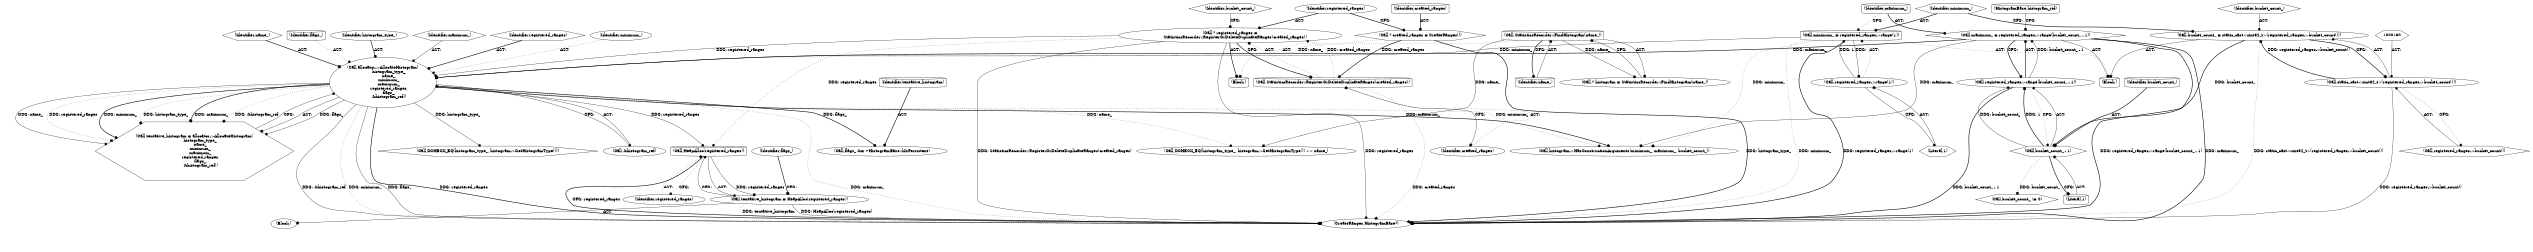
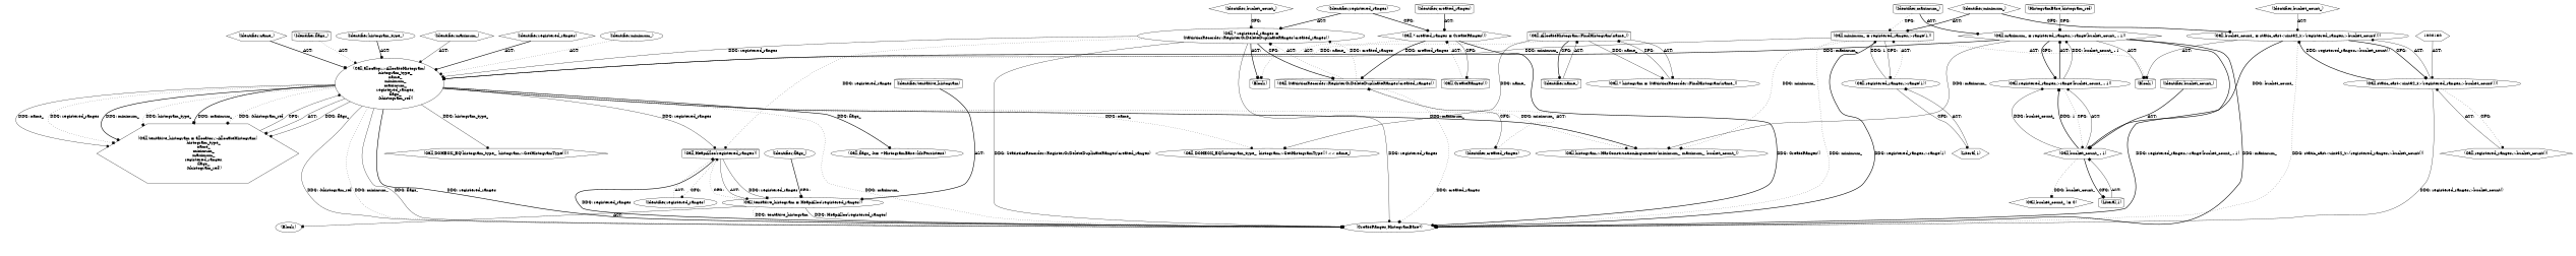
  digraph {
    fontname="DejaVu Serif"
    node [fontname="DejaVu Serif" shape=ellipse]
    edge [arrowhead=dot fontname="DejaVu Serif" style=solid]
    n1 [label="(Call,HeapAlloc(registered_ranges))" shape=cylinder]
    n2 [label="(Call,tentative_histogram = HeapAlloc(registered_ranges))"]
    n3 [label="(CreateRanges,HistogramBase*)"]
    n4 [label="(Identifier,registered_ranges)"]
    n5 [label="(Block,)"]
    n6 [label="(Call,* registered_ranges =\n        StatisticsRecorder::RegisterOrDeleteDuplicateRanges(created_ranges))"]
    n7 [label="(Call,StatisticsRecorder::RegisterOrDeleteDuplicateRanges(created_ranges))" shape=cylinder]
    n8 [label="(Call,allocator->AllocateHistogram(\n          histogram_type_,\n          name_,\n          minimum_,\n          maximum_,\n          registered_ranges,\n          flags_,\n          &histogram_ref))"]
    n9 [label="(Block,)" shape=cylinder]
    n10 [label="(Identifier,created_ranges)"]
    n11 [label="(Call,DCHECK_EQ(histogram_type_, histogram->GetHistogramType()))" shape=hexagon]
    n12 [label="(Call,DCHECK_EQ(histogram_type_, histogram->GetHistogramType()) << name_)"]
-   n13 [label="(Call,&histogram_ref)"]
    n14 [label="(Call,flags_ &= ~HistogramBase::kIsPersistent)"]
    n15 [label="(Call,histogram->HasConstructionArguments(minimum_, maximum_, bucket_count_))"]
    n16 [label="(Call,tentative_histogram = allocator->AllocateHistogram(\n          histogram_type_,\n          name_,\n          minimum_,\n          maximum_,\n          registered_ranges,\n          flags_,\n          &histogram_ref))" shape=hexagon]
    n17 [label="(Call,* created_ranges = CreateRanges())" shape=hexagon]
-   n19 [label="(Call,StatisticsRecorder::FindHistogram(name_))" shape=cylinder]
+   n18 [label="(Call,CreateRanges())" shape=cylinder]
+   n19 [label="(Call,AllocateHistogram::FindHistogram(name_))" shape=cylinder]
    n20 [label="(Identifier,name_)" shape=cylinder]
    n21 [label="(Call,* histogram = StatisticsRecorder::FindHistogram(name_))"]
    n22 [label="(Call,minimum_ = registered_ranges->range(1))" shape=cylinder]
    n23 [label="(Call,registered_ranges->range(1))"]
    n24 [label="(Block,)" shape=cylinder]
    n25 [label="(Literal,1)" shape=hexagon]
    n26 [label="(Call,maximum_ = registered_ranges->range(bucket_count_ - 1))" shape=hexagon]
    n27 [label="(Call,registered_ranges->range(bucket_count_ - 1))"]
    n28 [label="(Call,bucket_count_ - 1)" shape=hexagon]
    n29 [label="(Call,bucket_count_ != 0)" shape=hexagon]
    n30 [label="(Literal,1)" shape=cylinder]
    n31 [label="(Call,bucket_count_ = static_cast<uint32_t>(registered_ranges->bucket_count()))"]
    n32 [label="(Call,static_cast<uint32_t>(registered_ranges->bucket_count()))"]
    n33 [label="(Call,registered_ranges->bucket_count())" shape=hexagon]
    n34 [label="(Identifier,histogram_type_)"]
    n35 [label="(Identifier,maximum_)" shape=hexagon]
    n36 [label="(Identifier,maximum_)" shape=cylinder]
    n37 [label="(Identifier,tentative_histogram)" shape=cylinder]
    n38 [label="(Identifier,minimum_)" shape=hexagon]
    n39 [label="(Identifier,registered_ranges)" shape=hexagon]
    n40 [label="(HistogramBase,histogram_ref)" shape=cylinder]
    n41 [label="(Identifier,created_ranges)" shape=cylinder]
    n42 [label="(Identifier,bucket_count_)" shape=hexagon]
    n43 [label="(Identifier,minimum_)"]
    n44 [label="(Identifier,bucket_count_)" shape=cylinder]
    n45 [label="(Identifier,name_)" shape=hexagon]
    n46 [label="(Identifier,registered_ranges)"]
    n47 [label="(Identifier,flags_)"]
    n48 [label="(Identifier,flags_)" shape=cylinder]
    n49 [label="(Identifier,bucket_count_)" shape=hexagon]
    1000130 [shape=hexagon]
    n1 -> n2 [label="AST: "]
    n1 -> n2 [arrowhead=box label="DDG: registered_ranges"]
-   n1 -> n3 [arrowhead=box label="CFG: registered_ranges" style=bold]
+   n1 -> n3 [arrowhead=box label="DDG: registered_ranges" style=bold]
    n1 -> n4 [label="CFG: " style=dotted]
-   n2 -> n1 [label="CFG: "]
+   n2 -> n1 [label="CFG: " style=dotted]
    n2 -> n3 [arrowhead=box label="DDG: tentative_histogram" style=dotted]
    n2 -> n3 [arrowhead=box label="DDG: HeapAlloc(registered_ranges)"]
    n2 -> n5 [arrowhead=box label="AST: "]
    n4 -> n1 [arrowhead=box label="AST: " style=dotted]
    n6 -> n1 [label="DDG: registered_ranges" style=dotted]
    n6 -> n3 [label="DDG: StatisticsRecorder::RegisterOrDeleteDuplicateRanges(created_ranges)"]
    n6 -> n3 [label="DDG: registered_ranges"]
    n6 -> n7 [arrowhead=box label="CFG: " style=bold]
    n6 -> n8 [label="DDG: registered_ranges"]
    n6 -> n9 [arrowhead=box label="AST: " style=bold]
    n7 -> n3 [arrowhead=box label="DDG: created_ranges" style=dotted]
    n7 -> n6 [arrowhead=box label="AST: " style=dotted]
    n7 -> n6 [label="DDG: created_ranges" style=dotted]
    n7 -> n10 [arrowhead=box label="CFG: "]
    n8 -> n1 [label="DDG: registered_ranges"]
    n8 -> n3 [arrowhead=box label="DDG: minimum_" style=dotted]
    n8 -> n3 [label="DDG: maximum_" style=dotted]
    n8 -> n3 [label="DDG: &histogram_ref"]
    n8 -> n3 [arrowhead=box label="DDG: flags_"]
    n8 -> n3 [arrowhead=box label="DDG: registered_ranges" style=bold]
    n8 -> n11 [label="DDG: histogram_type_"]
    n8 -> n12 [label="DDG: name_" style=dotted]
-   n8 -> n13 [label="CFG: "]
    n8 -> n14 [label="DDG: flags_" style=bold]
    n8 -> n15 [label="DDG: minimum_" style=dotted]
    n8 -> n15 [label="DDG: maximum_" style=bold]
    n8 -> n16 [arrowhead=box label="AST: "]
    n8 -> n16 [label="DDG: flags_"]
    n8 -> n16 [label="DDG: name_"]
    n8 -> n16 [arrowhead=box label="DDG: registered_ranges" style=dotted]
    n8 -> n16 [label="DDG: minimum_" style=bold]
    n8 -> n16 [arrowhead=box label="DDG: histogram_type_" style=dotted]
    n8 -> n16 [arrowhead=box label="DDG: maximum_" style=bold]
    n8 -> n16 [arrowhead=box label="DDG: &histogram_ref" style=dotted]
    n10 -> n7 [arrowhead=box label="AST: " style=dotted]
-   n13 -> n8 [arrowhead=box label="AST: "]
    n16 -> n8 [label="CFG: "]
-   n17 -> n3 [label="DDG: histogram_type_" style=bold]
+   n17 -> n3 [label="DDG: CreateRanges()" style=bold]
    n17 -> n7 [label="DDG: created_ranges" style=bold]
    n17 -> n9 [arrowhead=box label="AST: " style=dotted]
+   n17 -> n18 [arrowhead=box label="CFG: "]
+   n18 -> n17 [arrowhead=box label="AST: " style=dotted]
    n19 -> n8 [arrowhead=box label="DDG: name_" style=dotted]
    n19 -> n12 [arrowhead=box label="DDG: name_"]
    n19 -> n20 [label="CFG: " style=bold]
    n19 -> n21 [arrowhead=box label="AST: "]
    n19 -> n21 [arrowhead=box label="DDG: name_"]
    n20 -> n19 [arrowhead=box label="AST: "]
    n21 -> n19 [arrowhead=box label="CFG: "]
    n22 -> n3 [arrowhead=box label="DDG: minimum_" style=dotted]
    n22 -> n3 [arrowhead=box label="DDG: registered_ranges->range(1)" style=bold]
    n22 -> n8 [label="DDG: minimum_"]
    n22 -> n15 [arrowhead=box label="DDG: minimum_" style=dotted]
-   n22 -> n23 [arrowhead=box label="DDG: "]
+   n22 -> n23 [arrowhead=box label="CFG: "]
    n22 -> n24 [arrowhead=box label="AST: " style=dotted]
    n23 -> n22 [label="AST: " style=dotted]
    n23 -> n22 [label="DDG: 1"]
    n23 -> n25 [label="CFG: "]
    n25 -> n23 [arrowhead=box label="AST: "]
    n26 -> n3 [label="DDG: registered_ranges->range(bucket_count_ - 1)" style=bold]
    n26 -> n3 [arrowhead=box label="DDG: maximum_" style=bold]
    n26 -> n8 [arrowhead=box label="DDG: maximum_" style=bold]
    n26 -> n15 [arrowhead=box label="DDG: maximum_"]
    n26 -> n24 [label="AST: "]
    n26 -> n27 [label="CFG: " style=bold]
-   n27 -> n3 [label="DDG: bucket_count_ - 1" style=bold]
    n27 -> n26 [label="AST: " style=bold]
    n27 -> n26 [label="DDG: bucket_count_ - 1"]
    n27 -> n28 [label="CFG: " style=dotted]
    n28 -> n27 [label="AST: "]
    n28 -> n27 [label="DDG: bucket_count_"]
    n28 -> n27 [arrowhead=box label="DDG: 1" style=bold]
    n28 -> n29 [arrowhead=box label="DDG: bucket_count_" style=dotted]
    n28 -> n30 [arrowhead=box label="CFG: " style=bold]
    n30 -> n28 [arrowhead=box label="AST: "]
    n31 -> n3 [arrowhead=box label="DDG: static_cast<uint32_t>(registered_ranges->bucket_count())" style=dotted]
    n31 -> n24 [arrowhead=box label="AST: "]
    n31 -> n28 [arrowhead=box label="DDG: bucket_count_" style=bold]
    n31 -> n32 [arrowhead=box label="CFG: " style=bold]
    n32 -> n3 [label="DDG: registered_ranges->bucket_count()"]
    n32 -> n31 [label="AST: "]
    n32 -> n31 [label="DDG: registered_ranges->bucket_count()" style=bold]
    n32 -> n33 [label="CFG: " style=dotted]
    n33 -> n32 [label="AST: "]
    n34 -> n8 [label="AST: " style=bold]
    n35 -> n8 [label="AST: "]
    n36 -> n22 [label="CFG: " style=dotted]
    n36 -> n26 [label="AST: " style=bold]
-   n37 -> n14 [label="AST: " style=bold]
+   n37 -> n2 [label="AST: " style=bold]
    n38 -> n22 [label="AST: " style=bold]
    n38 -> n31 [label="CFG: " style=bold]
    n39 -> n8 [label="AST: " style=bold]
    n40 -> n26 [arrowhead=box label="CFG: "]
    n41 -> n17 [label="AST: " style=bold]
    n42 -> n6 [arrowhead=box label="CFG: "]
    n43 -> n8 [label="AST: " style=dotted]
    n44 -> n28 [arrowhead=box label="AST: " style=bold]
    n45 -> n8 [arrowhead=box label="AST: " style=bold]
    n46 -> n6 [label="AST: " style=bold]
    n46 -> n17 [label="CFG: " style=bold]
    n47 -> n2 [arrowhead=box label="CFG: " style=bold]
    n48 -> n8 [label="AST: " style=dotted]
    n49 -> n31 [label="AST: "]
    1000130 -> n32 [label="AST: "]
  }
